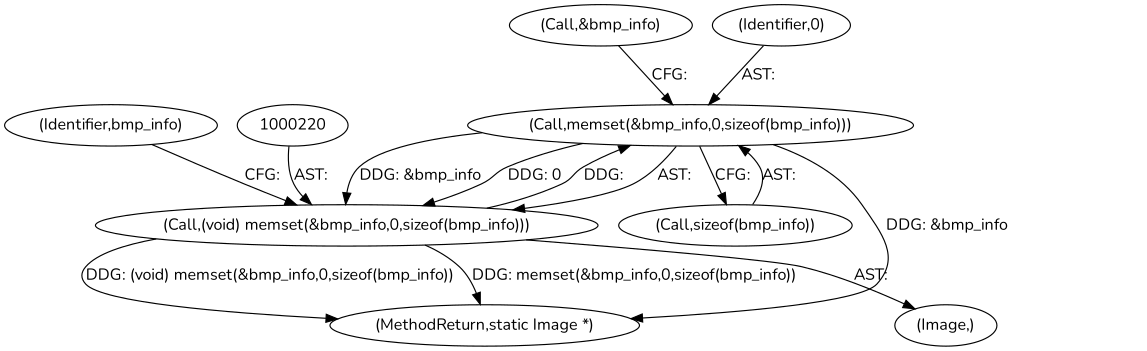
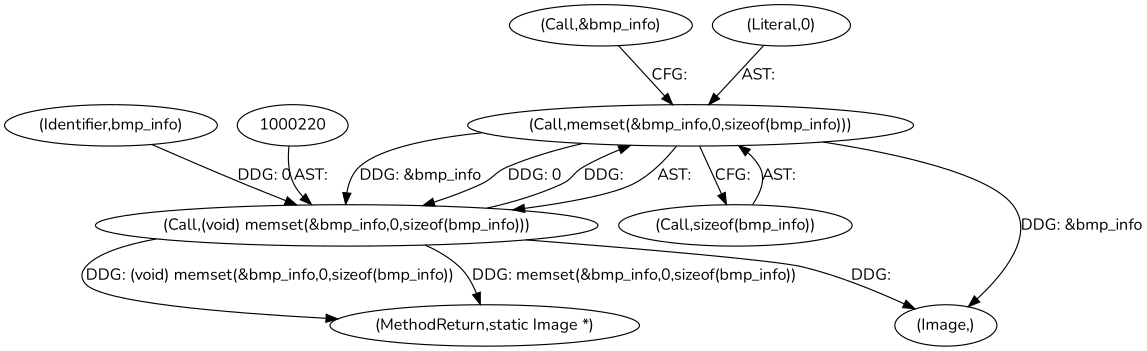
  digraph {
    fontname=Nunito
    node [fontname=Nunito]
    edge [fontname=Nunito]
    n1 [label="(Call,memset(&bmp_info,0,sizeof(bmp_info)))"]
    n2 [label="(Call,(void) memset(&bmp_info,0,sizeof(bmp_info)))"]
    n3 [label="(MethodReturn,static Image *)"]
    n4 [label="(Call,sizeof(bmp_info))"]
    n5 [label="(Image,)"]
    n6 [label="(Identifier,bmp_info)"]
    n7 [label="(Call,&bmp_info)"]
-   n8 [label="(Identifier,0)"]
+   n8 [label="(Literal,0)"]
    1000220
    n1 -> n2 [label="AST: "]
    n1 -> n2 [label="DDG: &bmp_info"]
    n1 -> n2 [label="DDG: 0"]
-   n1 -> n3 [label="DDG: &bmp_info"]
+   n1 -> n5 [label="DDG: &bmp_info"]
    n1 -> n4 [label="CFG: "]
    n2 -> n1 [label="DDG: "]
    n2 -> n3 [label="DDG: memset(&bmp_info,0,sizeof(bmp_info))"]
    n2 -> n3 [label="DDG: (void) memset(&bmp_info,0,sizeof(bmp_info))"]
-   n2 -> n5 [label="AST: "]
+   n2 -> n5 [label="DDG: "]
    n4 -> n1 [label="AST: "]
-   n6 -> n2 [label="CFG: "]
+   n6 -> n2 [label="DDG: 0"]
    n7 -> n1 [label="CFG: "]
    n8 -> n1 [label="AST: "]
    1000220 -> n2 [label="AST: "]
  }
